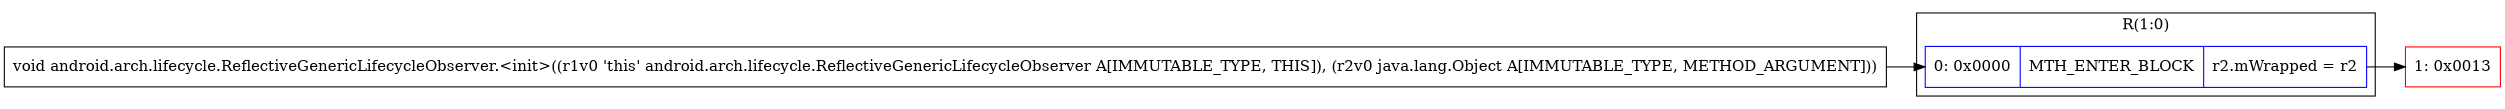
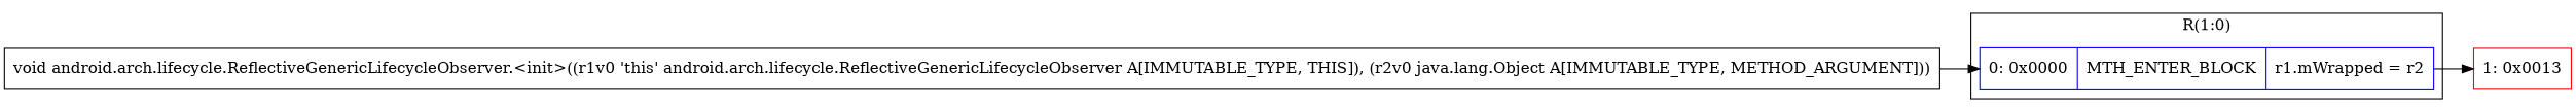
  digraph {
    rankdir=LR
    node [shape=record]
-   n1 [color=blue label="{0\:\ 0x0000|MTH_ENTER_BLOCK\l|r2.mWrapped = r2\l}"]
+   n1 [color=blue label="{0\:\ 0x0000|MTH_ENTER_BLOCK\l|r1.mWrapped = r2\l}"]
    n2 [color=red label="{1\:\ 0x0013}"]
    n3 [label="{void android.arch.lifecycle.ReflectiveGenericLifecycleObserver.\<init\>((r1v0 'this' android.arch.lifecycle.ReflectiveGenericLifecycleObserver A[IMMUTABLE_TYPE, THIS]), (r2v0 java.lang.Object A[IMMUTABLE_TYPE, METHOD_ARGUMENT])) }"]
    subgraph cluster_1 {
      label="R(1:0)"
      n1
    }
    n1 -> n2
    n3 -> n1
  }
